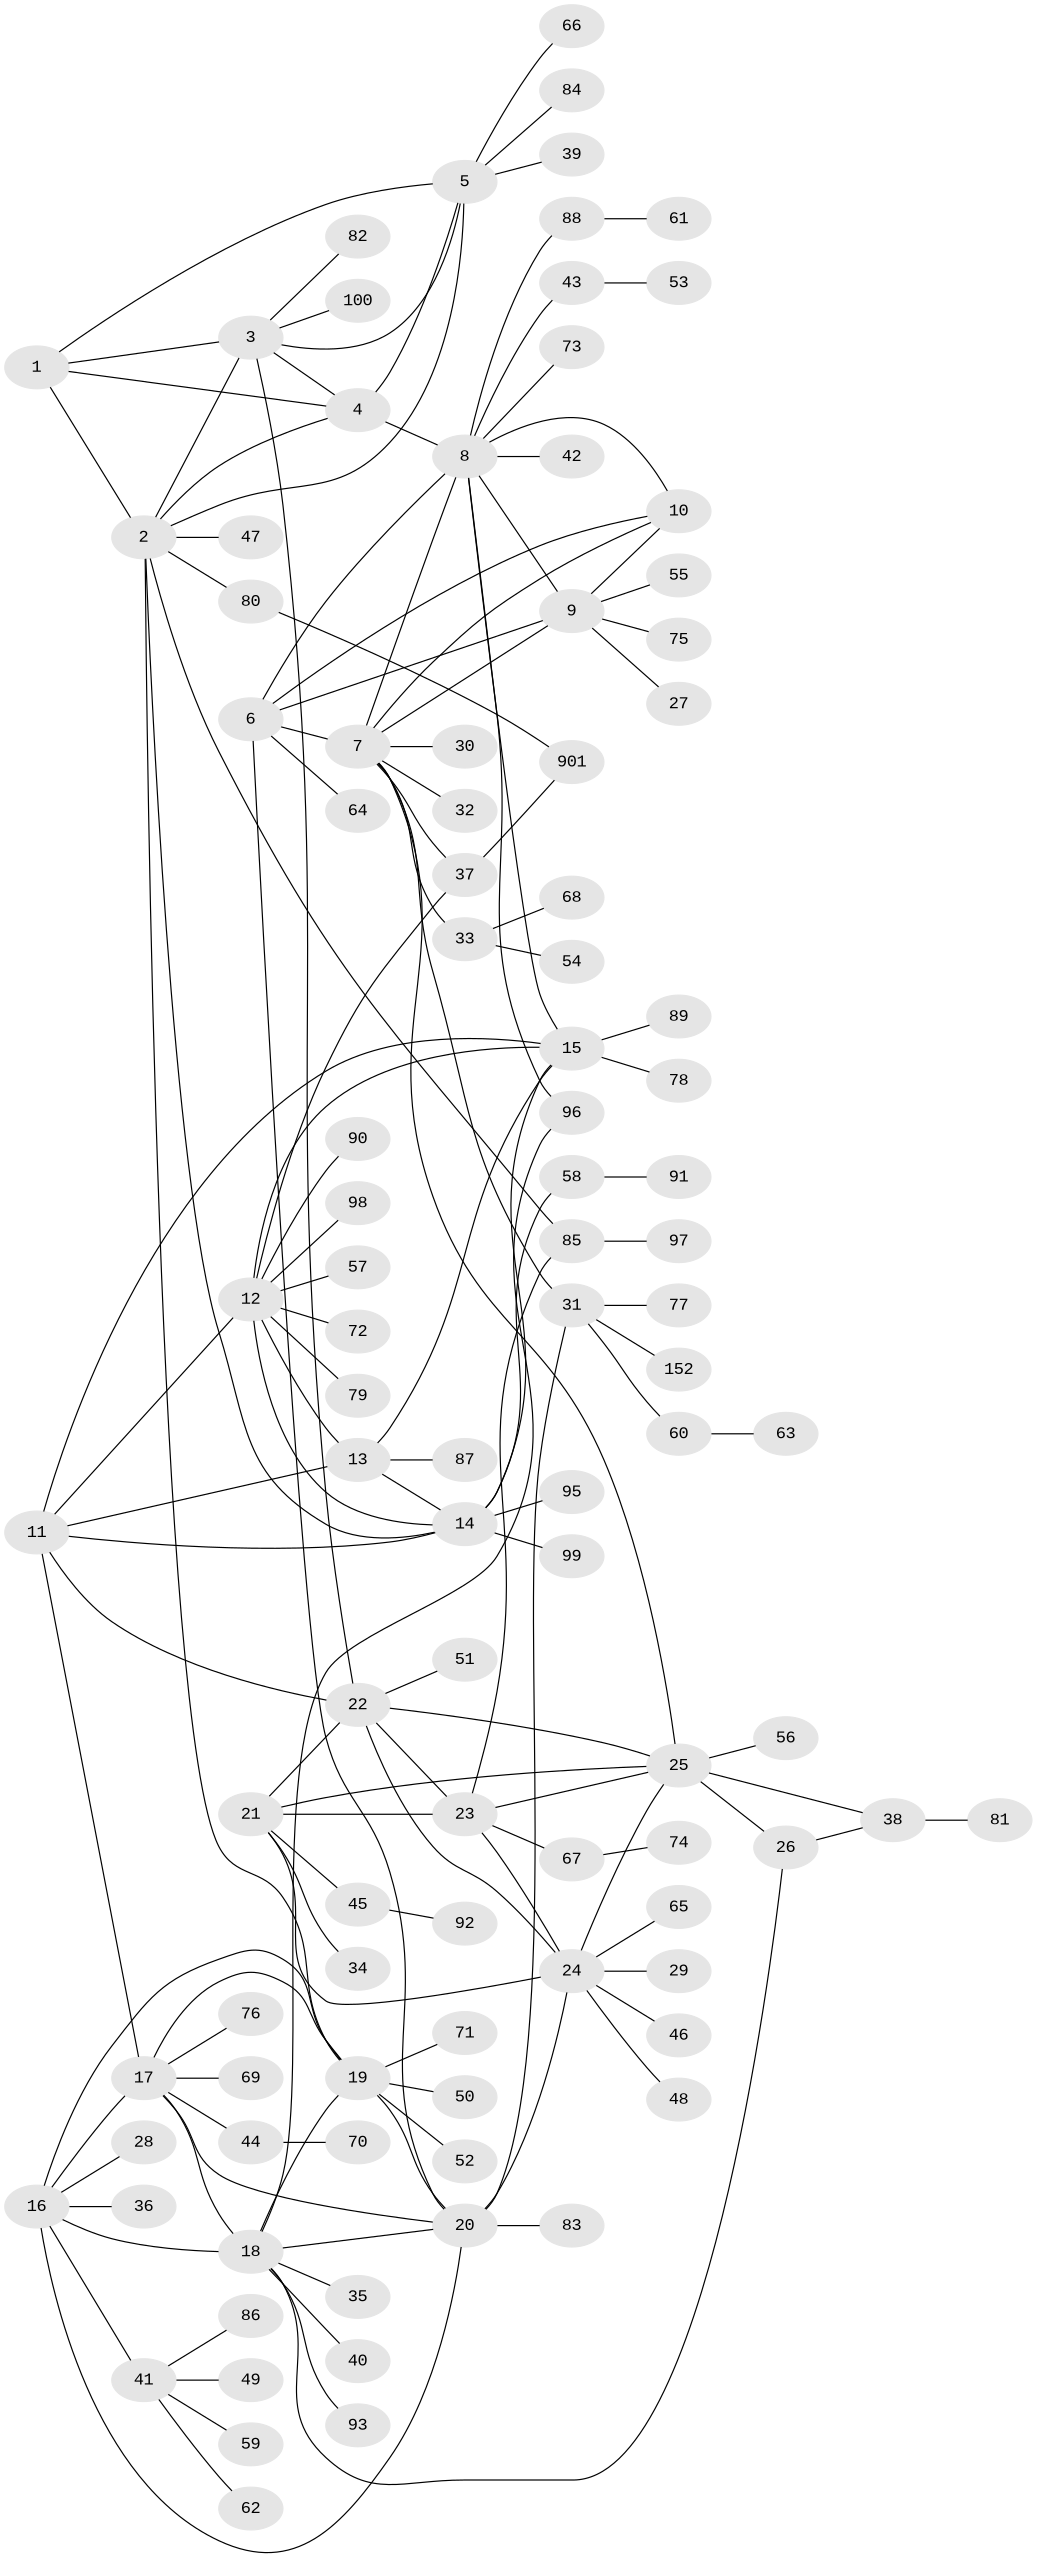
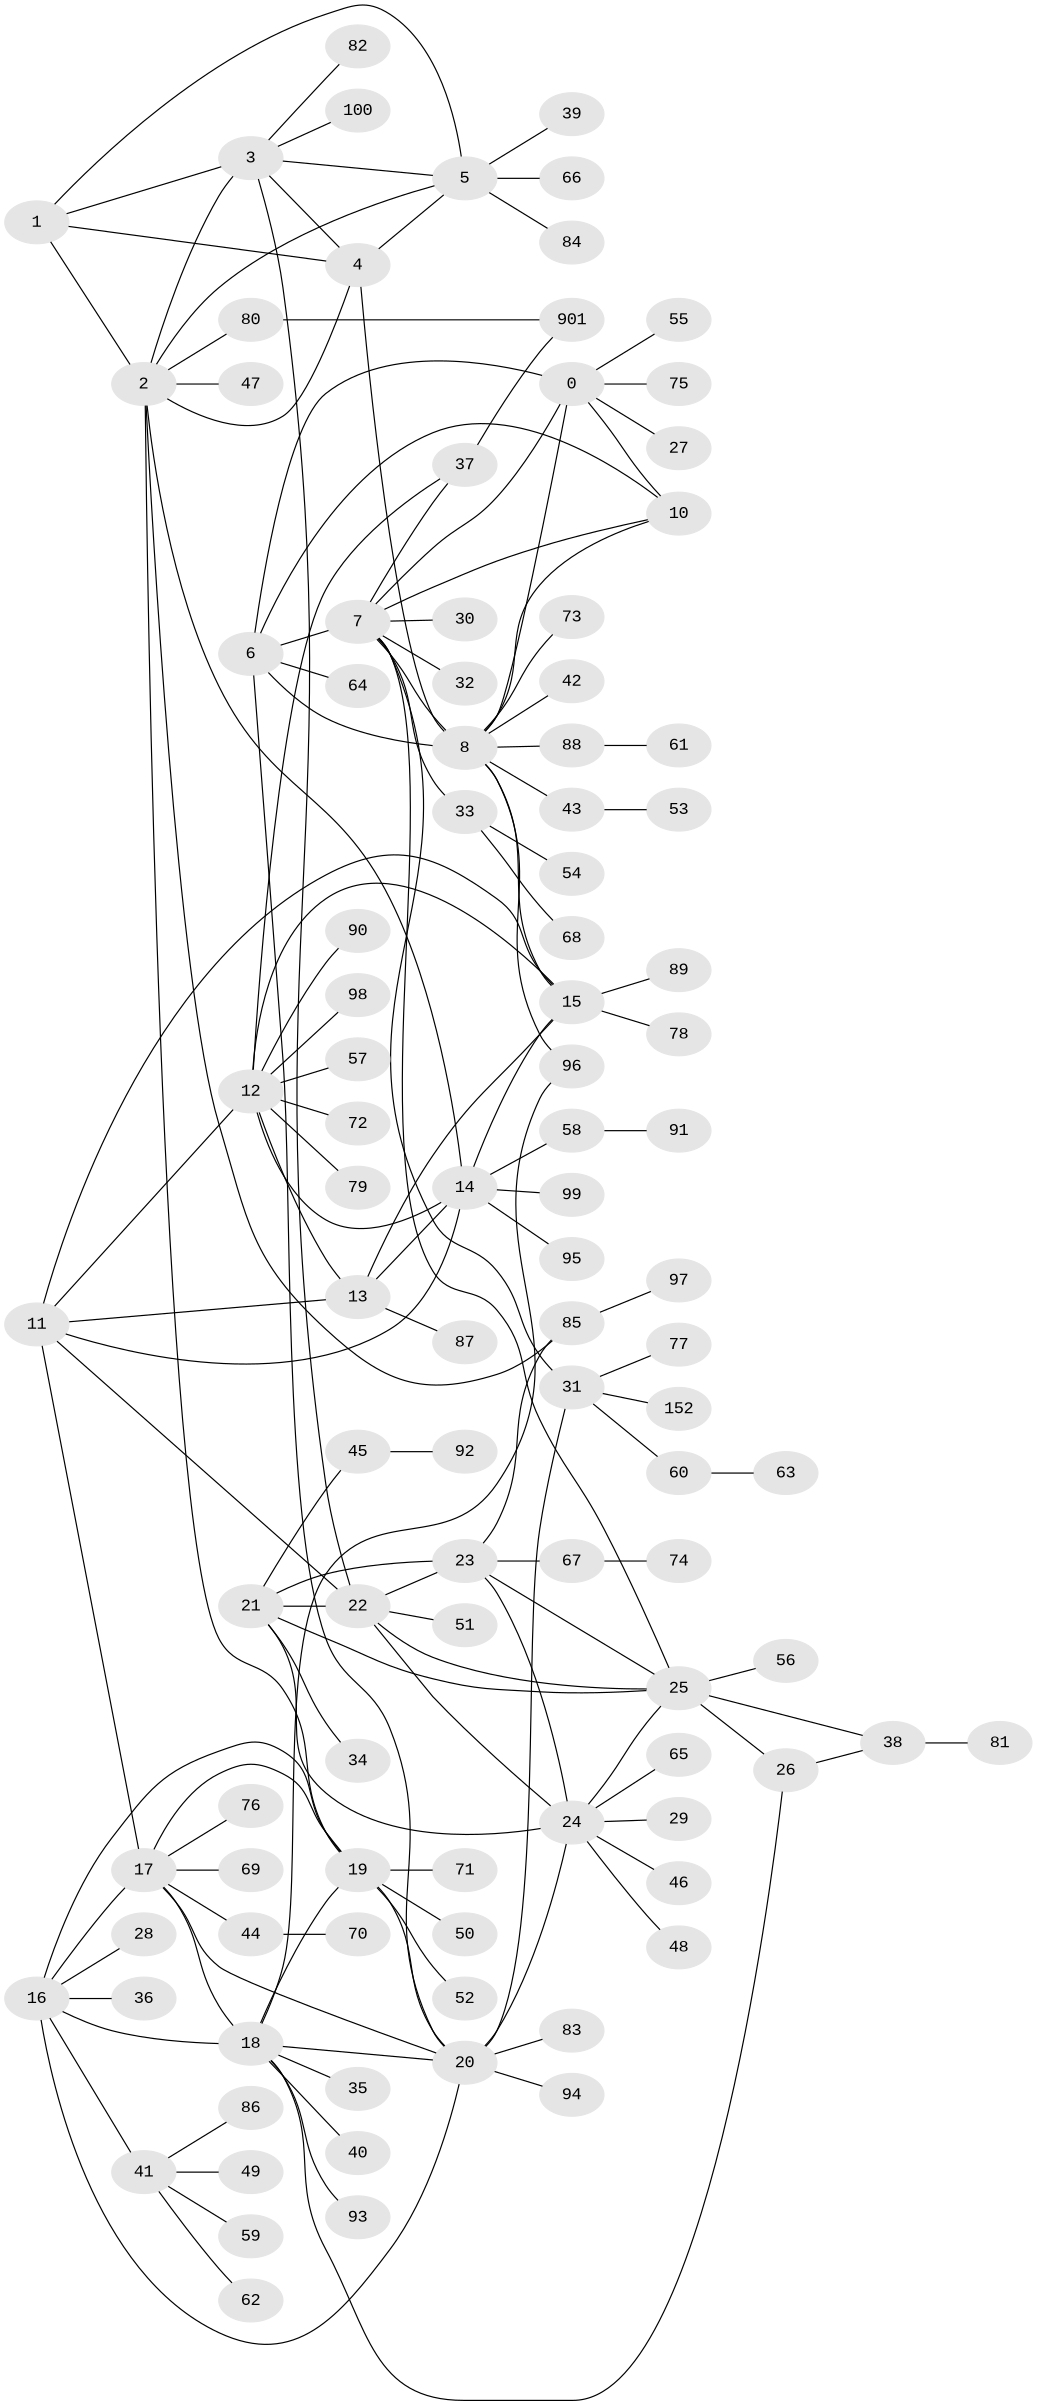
  graph {
    fontname="Liberation Mono"
    rankdir=LR
    node [color=gray90 fontname="Liberation Mono" style=filled]
    edge [fontname="Liberation Mono"]
    1
    2
    3
    4
    5
    14
    19
    47
    80
    85
    22
    82
    100
    8
    39
    66
    84
    15
    58
    95
    99
    20
    50
    52
    71
    n26 [label=901]
    97
    25
    24
    23
    51
-   9
+   9 [label=0]
    10
    42
    43
    73
    88
    96
    6
    7
    64
    30
    31
    32
    33
    37
    27
    55
    75
    83
+   94
    26
    38
    56
    60
    77
    n57 [label=152]
    54
    68
    78
    89
    53
    61
    11
    12
    13
    17
    57
    72
    79
    90
    98
    87
    18
    44
    69
    76
    91
    16
    28
    36
    41
    35
    40
    93
    49
    59
    62
    86
    70
    29
    46
    48
    65
    21
    34
    45
    67
    92
    74
    81
    63
    1 -- 2
    1 -- 3
    1 -- 4
    1 -- 5
    2 -- 3
    2 -- 4
    2 -- 5
    2 -- 14
    2 -- 19
    2 -- 47
    2 -- 80
    2 -- 85
    3 -- 4
    3 -- 5
    3 -- 22
    3 -- 82
    3 -- 100
    4 -- 5
    4 -- 8
    5 -- 39
    5 -- 66
    5 -- 84
    14 -- 15
    14 -- 58
    14 -- 95
    14 -- 99
    19 -- 20
    19 -- 50
    19 -- 52
    19 -- 71
    80 -- n26
    85 -- 97
    22 -- 25
    22 -- 24
    22 -- 23
    22 -- 51
    8 -- 15
    8 -- 9
    8 -- 10
    8 -- 42
    8 -- 43
    8 -- 73
    8 -- 88
    8 -- 96
    15 -- 78
    15 -- 89
    58 -- 91
    20 -- 24
    20 -- 31
    20 -- 83
+   20 -- 94
    25 -- 26
    25 -- 38
    25 -- 56
    24 -- 25
    24 -- 29
    24 -- 46
    24 -- 48
    24 -- 65
    23 -- 85
    23 -- 25
    23 -- 24
    23 -- 67
    9 -- 10
    9 -- 27
    9 -- 55
    9 -- 75
    43 -- 53
    88 -- 61
    6 -- 8
    6 -- 20
    6 -- 9
    6 -- 10
    6 -- 7
    6 -- 64
    7 -- 8
    7 -- 25
    7 -- 9
    7 -- 10
    7 -- 30
    7 -- 31
    7 -- 32
    7 -- 33
    7 -- 37
    31 -- 60
    31 -- 77
    31 -- n57
    33 -- 54
    33 -- 68
    37 -- n26
    26 -- 38
    38 -- 81
    60 -- 63
    11 -- 14
    11 -- 22
    11 -- 15
    11 -- 12
    11 -- 13
    11 -- 17
    12 -- 14
    12 -- 15
    12 -- 37
    12 -- 13
    12 -- 57
    12 -- 72
    12 -- 79
    12 -- 90
    12 -- 98
    13 -- 14
    13 -- 15
    13 -- 87
    17 -- 19
    17 -- 20
    17 -- 18
    17 -- 44
    17 -- 69
    17 -- 76
    18 -- 19
    18 -- 20
    18 -- 96
    18 -- 26
    18 -- 35
    18 -- 40
    18 -- 93
    44 -- 70
    16 -- 19
    16 -- 20
    16 -- 17
    16 -- 18
    16 -- 28
    16 -- 36
    16 -- 41
    41 -- 49
    41 -- 59
    41 -- 62
    41 -- 86
    21 -- 22
    21 -- 25
    21 -- 24
    21 -- 23
    21 -- 34
    21 -- 45
    45 -- 92
    67 -- 74
  }
